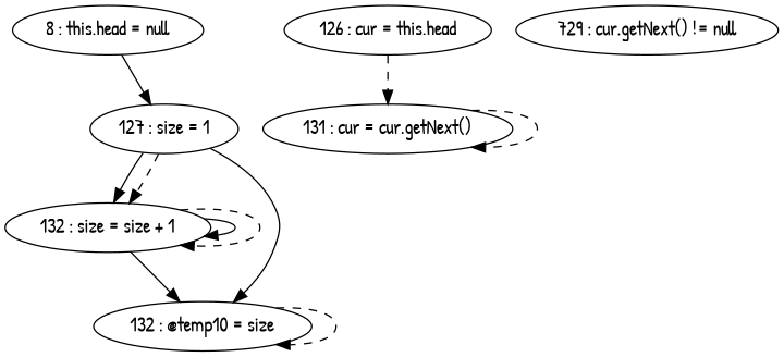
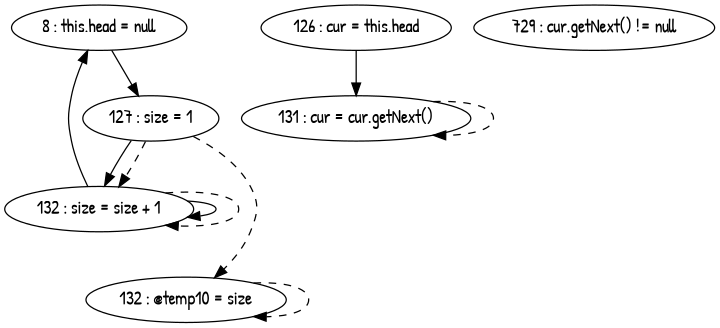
  digraph {
    fontname="Patrick Hand"
    node [fontname="Patrick Hand"]
    edge [fontname="Patrick Hand"]
    "8 : this.head = null"
    "127 : size = 1"
    "126 : cur = this.head"
    "131 : cur = cur.getNext()"
    "132 : size = size + 1"
    "132 : @temp10 = size"
    n7 [label="729 : cur.getNext() != null"]
    "8 : this.head = null" -> "127 : size = 1"
    "127 : size = 1" -> "132 : size = size + 1"
    "127 : size = 1" -> "132 : size = size + 1" [style=dashed]
-   "127 : size = 1" -> "132 : @temp10 = size"
-   "126 : cur = this.head" -> "131 : cur = cur.getNext()" [style=dashed]
+   "127 : size = 1" -> "132 : @temp10 = size" [style=dashed]
+   "126 : cur = this.head" -> "131 : cur = cur.getNext()" [style=solid]
    "131 : cur = cur.getNext()" -> "131 : cur = cur.getNext()" [style=dashed]
    "132 : size = size + 1" -> "132 : size = size + 1"
    "132 : size = size + 1" -> "132 : size = size + 1" [style=dashed]
-   "132 : size = size + 1" -> "132 : @temp10 = size"
+   "132 : size = size + 1" -> "8 : this.head = null"
    "132 : @temp10 = size" -> "132 : @temp10 = size" [style=dashed]
  }
